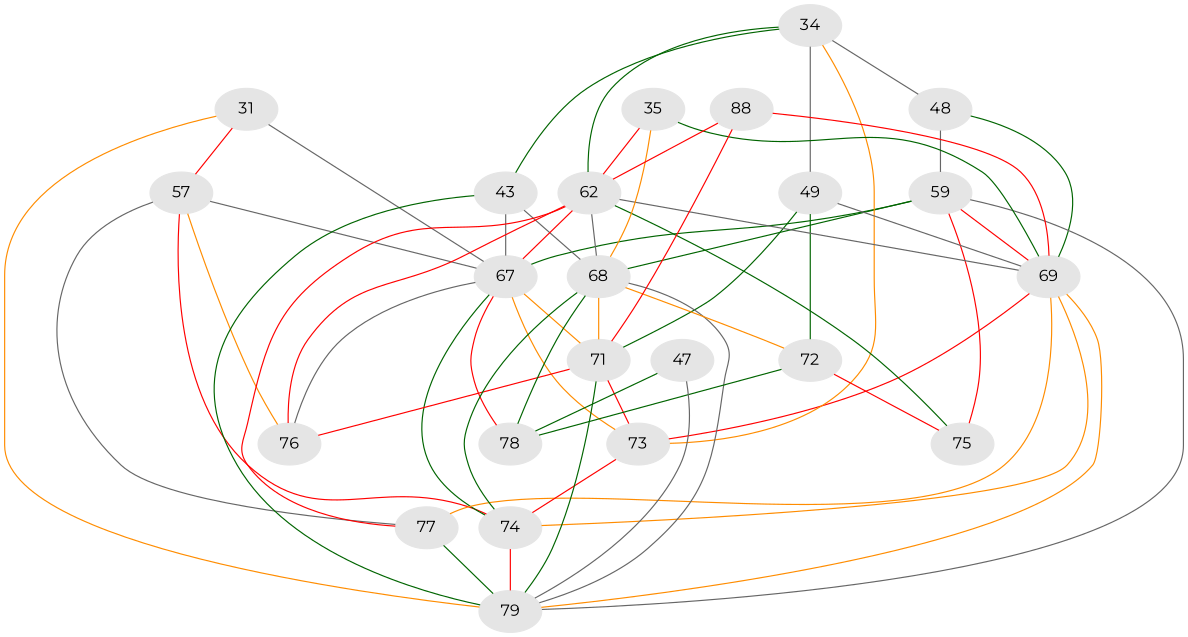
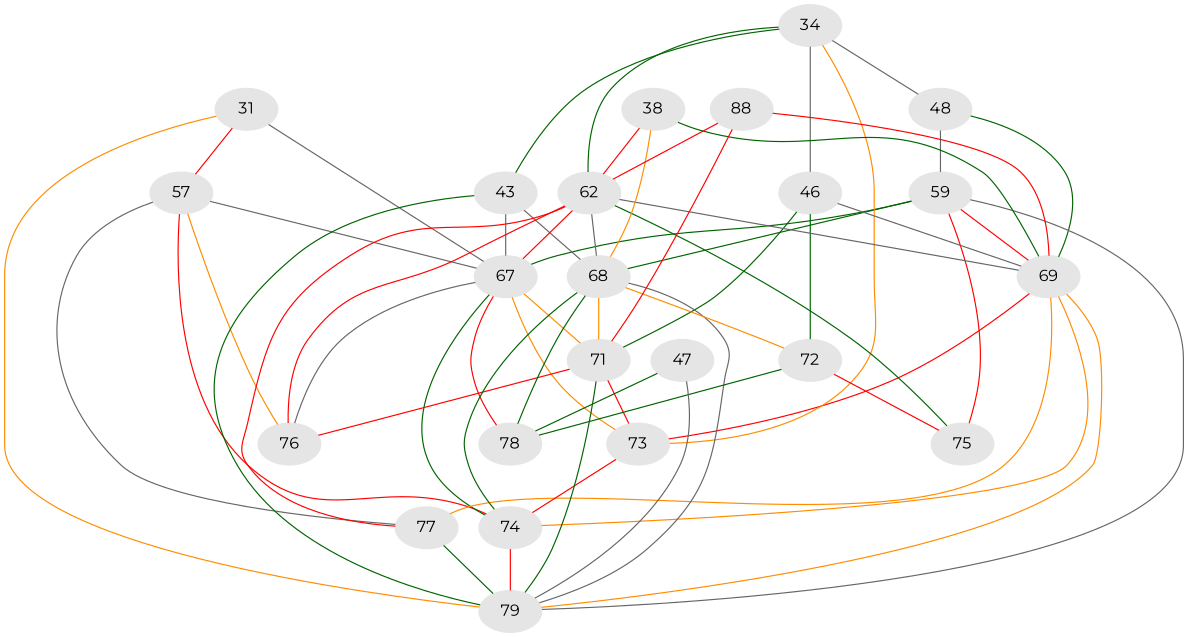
  graph {
    fontname=Montserrat
    node [color=gray90 fontname=Montserrat style=filled]
    edge [color=red fontname=Montserrat]
    31 [super="+3"]
    57 [super="+55"]
    67 [super="+39+41+20+64"]
    79 [super="+15+21+54"]
    48 [super="+12"]
    69 [super="+17+18+56"]
    59 [super="+2"]
    74 [super="+65"]
    76 [super="+63"]
    77 [super="+10+36"]
    73 [super="+50"]
    78 [super="+22"]
    71 [super="+70"]
    34 [super="+11+29"]
    43 [super="+27"]
-   49
+   49 [label=46]
    62 [super="+26+45+44+42"]
    68 [super="+40+53+6+51+46"]
    72 [super="+61"]
    75
-   38 [label=35]
+   38
    47
    n23 [label=88]
    31 -- 57
    31 -- 67 [color=gray40 weight=2]
    31 -- 79 [color=darkorange]
    57 -- 67 [color=gray40]
    57 -- 74
    57 -- 76 [color=darkorange weight=2]
    57 -- 77 [color=gray40]
    67 -- 74 [color=darkgreen]
    67 -- 76 [color=gray40]
    67 -- 73 [color=darkorange]
    67 -- 78 [weight=2]
    67 -- 71 [color=darkorange weight=2]
    48 -- 69 [color=darkgreen]
    48 -- 59 [color=gray40]
    69 -- 79 [color=darkorange]
    69 -- 74 [color=darkorange weight=2]
    69 -- 77 [color=darkorange]
    69 -- 73
    59 -- 67 [color=darkgreen]
    59 -- 79 [color=gray40 weight=3]
    59 -- 69
    59 -- 68 [color=darkgreen]
    59 -- 75
    74 -- 79 [weight=4]
    77 -- 79 [color=darkgreen weight=3]
    73 -- 74 [weight=2]
    71 -- 79 [color=darkgreen]
    71 -- 76
    71 -- 73
    34 -- 48 [color=gray40]
    34 -- 73 [color=darkorange]
    34 -- 43 [color=darkgreen]
    34 -- 49 [color=gray40]
    34 -- 62 [color=darkgreen]
    43 -- 67 [color=gray40 weight=3]
    43 -- 79 [color=darkgreen]
    43 -- 68 [color=gray40]
    49 -- 69 [color=gray40 weight=2]
    49 -- 71 [color=darkgreen weight=2]
    49 -- 72 [color=darkgreen]
    62 -- 67 [weight=6]
    62 -- 69 [color=gray40 weight=2]
    62 -- 76
    62 -- 77
    62 -- 68 [color=gray40 weight=4]
    62 -- 75 [color=darkgreen]
    68 -- 79 [color=gray40]
    68 -- 74 [color=darkgreen weight=2]
    68 -- 78 [color=darkgreen]
    68 -- 71 [color=darkorange weight=3]
    68 -- 72 [color=darkorange weight=2]
    72 -- 78 [color=darkgreen weight=3]
    72 -- 75
    38 -- 69 [color=darkgreen]
    38 -- 62 [weight=2]
    38 -- 68 [color=darkorange weight=2]
    47 -- 79 [color=gray40]
    47 -- 78 [color=darkgreen]
    n23 -- 69 [weight=2]
    n23 -- 71
    n23 -- 62
  }
